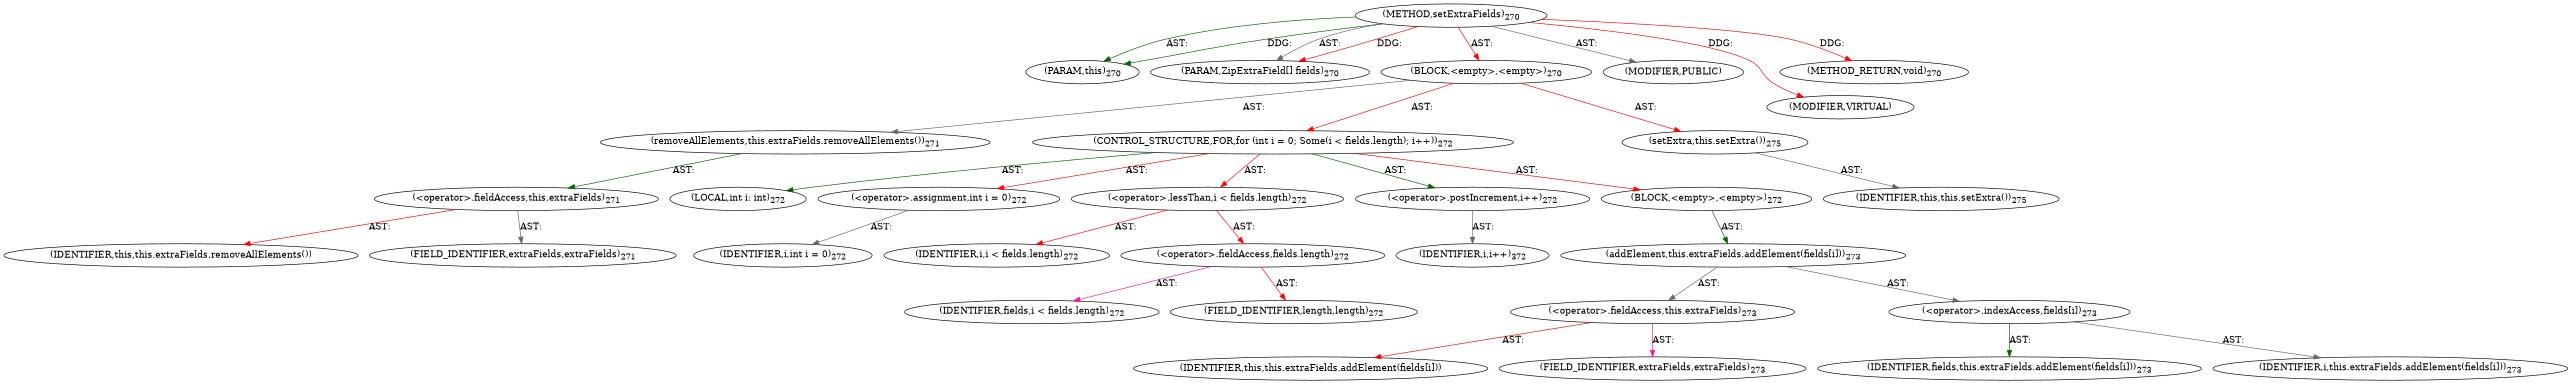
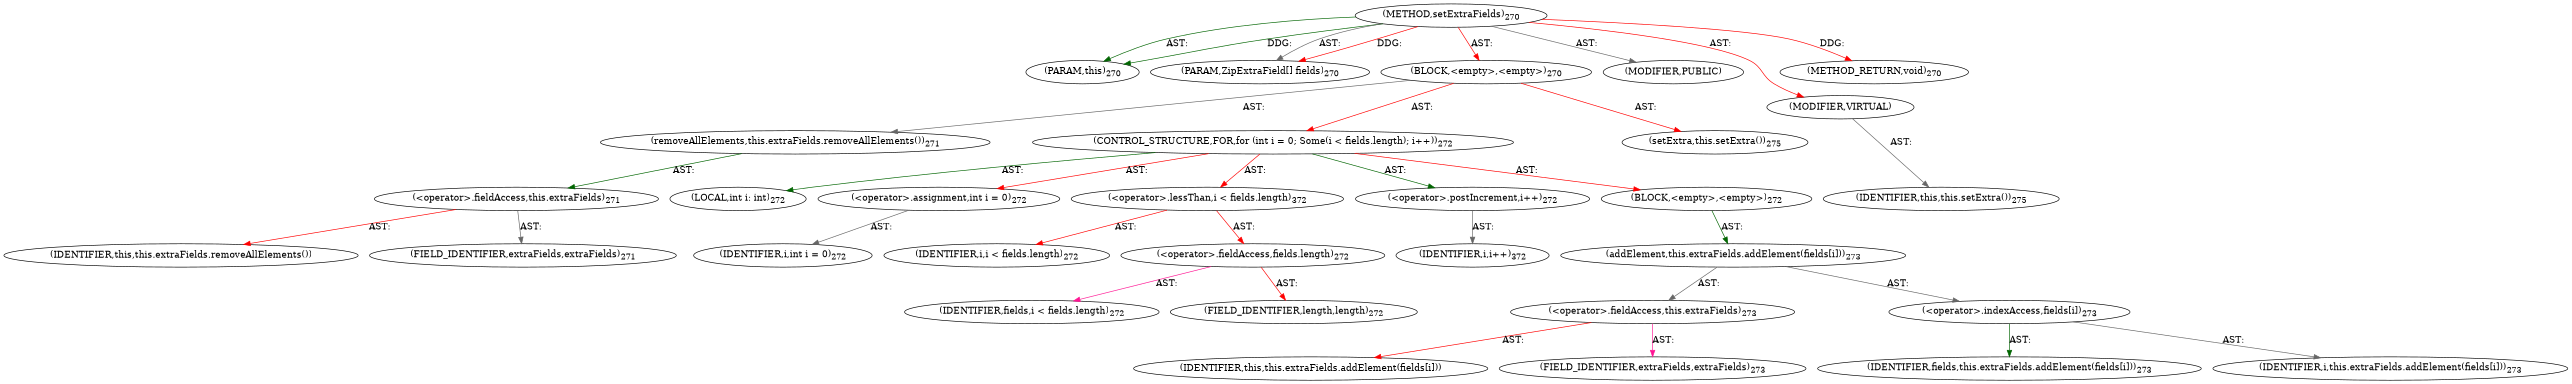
  digraph {
    edge [color=red]
    n1 [label=<(METHOD,setExtraFields)<SUB>270</SUB>>]
    n2 [label=<(PARAM,this)<SUB>270</SUB>>]
    n3 [label=<(PARAM,ZipExtraField[] fields)<SUB>270</SUB>>]
    n4 [label=<(BLOCK,&lt;empty&gt;,&lt;empty&gt;)<SUB>270</SUB>>]
    n5 [label=<(MODIFIER,PUBLIC)>]
    n6 [label=<(MODIFIER,VIRTUAL)>]
    n7 [label=<(METHOD_RETURN,void)<SUB>270</SUB>>]
    n8 [label=<(removeAllElements,this.extraFields.removeAllElements())<SUB>271</SUB>>]
    n9 [label=<(CONTROL_STRUCTURE,FOR,for (int i = 0; Some(i &lt; fields.length); i++))<SUB>272</SUB>>]
    n10 [label=<(setExtra,this.setExtra())<SUB>275</SUB>>]
    n11 [label=<(&lt;operator&gt;.fieldAccess,this.extraFields)<SUB>271</SUB>>]
    n12 [label=<(LOCAL,int i: int)<SUB>272</SUB>>]
    n13 [label=<(&lt;operator&gt;.assignment,int i = 0)<SUB>272</SUB>>]
-   n14 [label=<(&lt;operator&gt;.lessThan,i &lt; fields.length)<SUB>272</SUB>>]
+   n14 [label=<(&lt;operator&gt;.lessThan,i &lt; fields.length)<SUB>372</SUB>>]
    n15 [label=<(&lt;operator&gt;.postIncrement,i++)<SUB>272</SUB>>]
    n16 [label=<(BLOCK,&lt;empty&gt;,&lt;empty&gt;)<SUB>272</SUB>>]
    n17 [label=<(IDENTIFIER,this,this.setExtra())<SUB>275</SUB>>]
    n18 [label=<(IDENTIFIER,this,this.extraFields.removeAllElements())>]
    n19 [label=<(FIELD_IDENTIFIER,extraFields,extraFields)<SUB>271</SUB>>]
    n20 [label=<(IDENTIFIER,i,int i = 0)<SUB>272</SUB>>]
    n21 [label=<(IDENTIFIER,i,i &lt; fields.length)<SUB>272</SUB>>]
    n22 [label=<(&lt;operator&gt;.fieldAccess,fields.length)<SUB>272</SUB>>]
    n23 [label=<(IDENTIFIER,i,i++)<SUB>372</SUB>>]
    n24 [label=<(addElement,this.extraFields.addElement(fields[i]))<SUB>273</SUB>>]
    n25 [label=<(IDENTIFIER,fields,i &lt; fields.length)<SUB>272</SUB>>]
    n26 [label=<(FIELD_IDENTIFIER,length,length)<SUB>272</SUB>>]
    n27 [label=<(&lt;operator&gt;.fieldAccess,this.extraFields)<SUB>273</SUB>>]
    n28 [label=<(&lt;operator&gt;.indexAccess,fields[i])<SUB>273</SUB>>]
    n29 [label=<(IDENTIFIER,this,this.extraFields.addElement(fields[i]))>]
    n30 [label=<(FIELD_IDENTIFIER,extraFields,extraFields)<SUB>273</SUB>>]
    n31 [label=<(IDENTIFIER,fields,this.extraFields.addElement(fields[i]))<SUB>273</SUB>>]
    n32 [label=<(IDENTIFIER,i,this.extraFields.addElement(fields[i]))<SUB>273</SUB>>]
    n1 -> n2 [color=darkgreen label="AST: "]
    n1 -> n2 [color=darkgreen label="DDG: "]
    n1 -> n3 [color=gray40 label="AST: "]
    n1 -> n3 [label="DDG: "]
    n1 -> n4 [label="AST: "]
    n1 -> n5 [color=gray40 label="AST: "]
-   n1 -> n6 [label="DDG: "]
+   n1 -> n6 [label="AST: "]
    n1 -> n7 [label="DDG: "]
    n4 -> n8 [color=gray40 label="AST: "]
    n4 -> n9 [label="AST: "]
    n4 -> n10 [label="AST: "]
    n8 -> n11 [color=darkgreen label="AST: "]
    n9 -> n12 [color=darkgreen label="AST: "]
    n9 -> n13 [label="AST: "]
    n9 -> n14 [label="AST: "]
    n9 -> n15 [color=darkgreen label="AST: "]
    n9 -> n16 [label="AST: "]
-   n10 -> n17 [color=gray40 label="AST: "]
+   n6 -> n17 [color=gray40 label="AST: "]
    n11 -> n18 [label="AST: "]
    n11 -> n19 [color=gray40 label="AST: "]
    n13 -> n20 [color=gray40 label="AST: "]
    n14 -> n21 [label="AST: "]
    n14 -> n22 [label="AST: "]
    n15 -> n23 [color=gray40 label="AST: "]
    n16 -> n24 [color=darkgreen label="AST: "]
    n22 -> n25 [color=deeppink label="AST: "]
    n22 -> n26 [label="AST: "]
    n24 -> n27 [color=gray40 label="AST: "]
    n24 -> n28 [color=gray40 label="AST: "]
    n27 -> n29 [label="AST: "]
    n27 -> n30 [color=deeppink label="AST: "]
    n28 -> n31 [color=darkgreen label="AST: "]
    n28 -> n32 [color=gray40 label="AST: "]
  }
